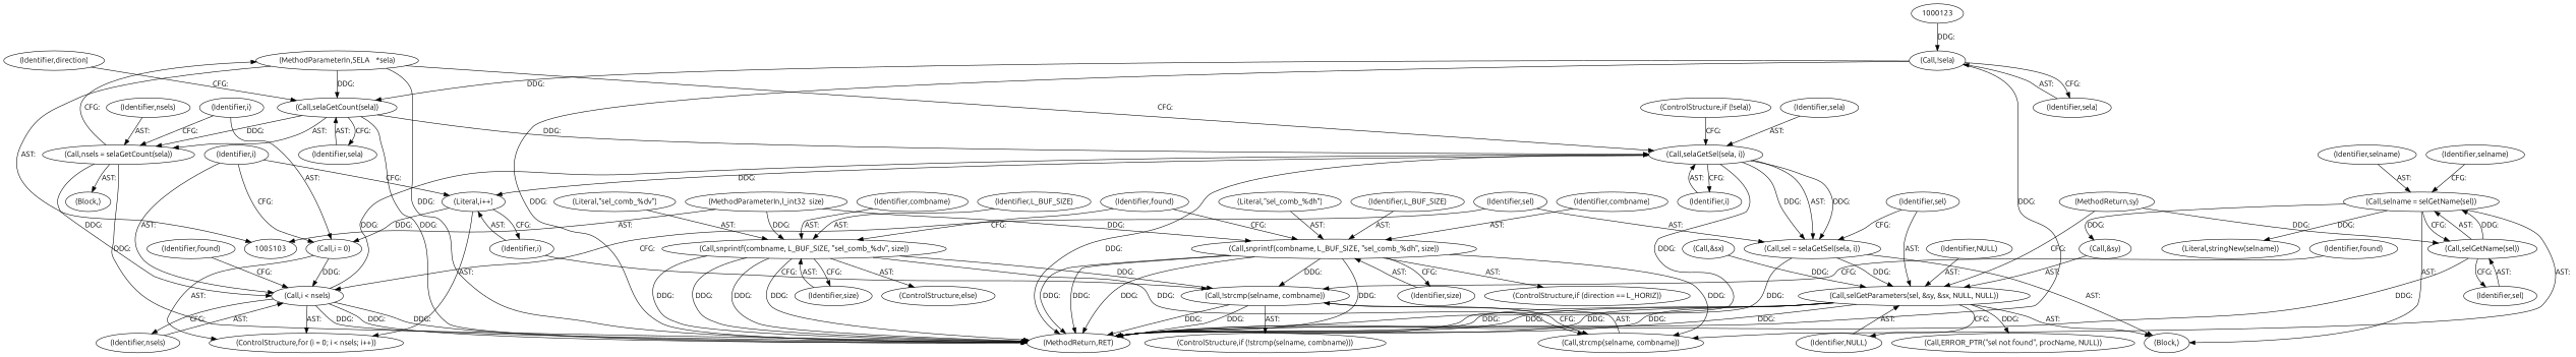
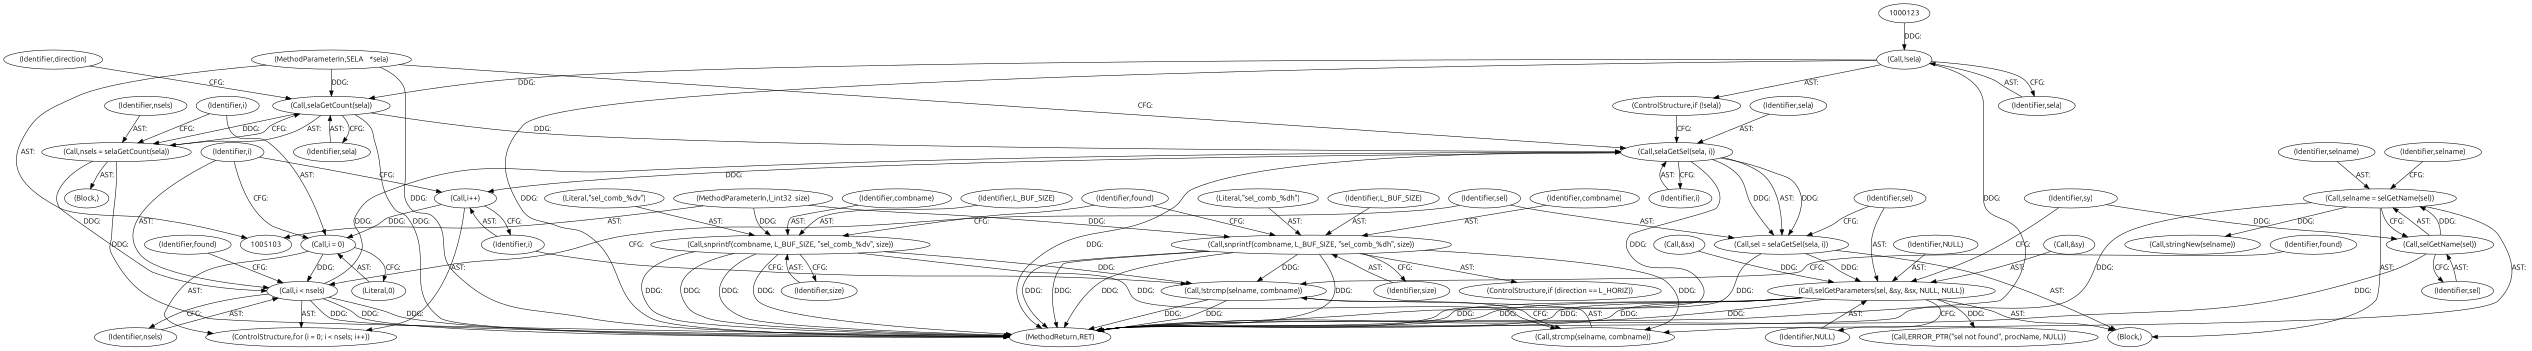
  digraph {
    fontname=Ubuntu
    node [fontname=Ubuntu]
    edge [fontname=Ubuntu]
    n1 [label="(Call,!strcmp(selname, combname))"]
-   n2 [label="(ControlStructure,if (!strcmp(selname, combname)))"]
    n3 [label="(MethodReturn,RET)"]
    n4 [label="(Call,strcmp(selname, combname))"]
    n5 [label="(Call,selname = selGetName(sel))"]
    n6 [label="(Call,selGetName(sel))"]
-   n7 [label="(Literal,stringNew(selname))"]
+   n7 [label="(Call,stringNew(selname))"]
    n8 [label="(Block,)"]
    n9 [label="(Identifier,sel)"]
    n10 [label="(Call,selGetParameters(sel, &sy, &sx, NULL, NULL))"]
    n11 [label="(Identifier,NULL)"]
    n12 [label="(Call,ERROR_PTR(\"sel not found\", procName, NULL))"]
    n13 [label="(Call,sel = selaGetSel(sela, i))"]
    n14 [label="(Call,selaGetSel(sela, i))"]
-   n15 [label="(Literal,i++)"]
+   n15 [label="(Call,i++)"]
    n16 [label="(Identifier,i)"]
    n17 [label="(ControlStructure,for (i = 0; i < nsels; i++))"]
    n18 [label="(Call,i = 0)"]
    n19 [label="(Identifier,i)"]
    n20 [label="(Call,selaGetCount(sela))"]
    n21 [label="(Call,nsels = selaGetCount(sela))"]
    n22 [label="(Identifier,sela)"]
    n23 [label="(Call,i < nsels)"]
    n24 [label="(Block,)"]
    n25 [label="(Call,!sela)"]
    n26 [label="(ControlStructure,if (!sela))"]
    n27 [label="(Identifier,sela)"]
    n28 [label="(MethodParameterIn,SELA    *sela)"]
    n29 [label=1005103]
    n30 [label="(Identifier,nsels)"]
+   n31 [label="(Literal,0)"]
    n32 [label="(Call,snprintf(combname, L_BUF_SIZE, \"sel_comb_%dh\", size))"]
    n33 [label="(Identifier,size)"]
    n34 [label="(ControlStructure,if (direction == L_HORIZ))"]
    n35 [label="(MethodParameterIn,l_int32  size)"]
    n36 [label="(Call,snprintf(combname, L_BUF_SIZE, \"sel_comb_%dv\", size))"]
    n37 [label="(Identifier,size)"]
-   n38 [label="(ControlStructure,else)"]
    n39 [label="(Identifier,found)"]
    n40 [label="(Identifier,selname)"]
    n41 [label="(Identifier,combname)"]
    n42 [label="(Identifier,sela)"]
    n43 [label="(Identifier,nsels)"]
    n44 [label="(Identifier,selname)"]
    n45 [label="(Identifier,sel)"]
    n46 [label="(Identifier,direction)"]
    n47 [label="(Literal,\"sel_comb_%dh\")"]
    n48 [label="(Literal,\"sel_comb_%dv\")"]
    n49 [label="(Identifier,found)"]
    n50 [label="(Identifier,sel)"]
    n51 [label="(Identifier,L_BUF_SIZE)"]
    n52 [label="(Call,&sx)"]
    n53 [label="(Identifier,found)"]
    n54 [label="(Identifier,combname)"]
    n55 [label="(Identifier,L_BUF_SIZE)"]
    n56 [label="(Call,&sy)"]
-   n57 [label="(MethodReturn,sy)"]
+   n57 [label="(Identifier,sy)"]
    n58 [label="(Identifier,NULL)"]
    n59 [label="(Identifier,i)"]
    n60 [label="(Identifier,i)"]
    1000123
-   n1 -> n2 [label="AST: "]
    n1 -> n3 [label="DDG: "]
    n1 -> n3 [label="DDG: "]
    n1 -> n4 [label="CFG: "]
    n4 -> n1 [label="AST: "]
-   n5 -> n56 [label="DDG: "]
+   n5 -> n3 [label="DDG: "]
    n5 -> n4 [label="AST: "]
    n5 -> n6 [label="CFG: "]
    n5 -> n7 [label="DDG: "]
    n5 -> n8 [label="AST: "]
    n6 -> n3 [label="DDG: "]
    n6 -> n5 [label="AST: "]
    n6 -> n5 [label="DDG: "]
    n6 -> n9 [label="CFG: "]
    n9 -> n6 [label="AST: "]
    n10 -> n3 [label="DDG: "]
    n10 -> n3 [label="DDG: "]
    n10 -> n3 [label="DDG: "]
    n10 -> n3 [label="DDG: "]
    n10 -> n3 [label="DDG: "]
    n10 -> n8 [label="AST: "]
    n10 -> n11 [label="CFG: "]
    n10 -> n12 [label="DDG: "]
    n11 -> n10 [label="AST: "]
    n13 -> n3 [label="DDG: "]
    n13 -> n8 [label="AST: "]
    n13 -> n10 [label="DDG: "]
    n14 -> n3 [label="DDG: "]
    n14 -> n3 [label="DDG: "]
    n14 -> n13 [label="AST: "]
    n14 -> n13 [label="DDG: "]
    n14 -> n13 [label="DDG: "]
    n14 -> n15 [label="DDG: "]
    n14 -> n16 [label="CFG: "]
    n15 -> n17 [label="AST: "]
    n15 -> n18 [label="DDG: "]
    n15 -> n19 [label="CFG: "]
    n16 -> n14 [label="AST: "]
    n18 -> n17 [label="AST: "]
    n18 -> n23 [label="DDG: "]
+   n18 -> n31 [label="CFG: "]
    n19 -> n1 [label="CFG: "]
    n19 -> n15 [label="AST: "]
    n20 -> n3 [label="DDG: "]
    n20 -> n14 [label="DDG: "]
    n20 -> n21 [label="AST: "]
    n20 -> n21 [label="DDG: "]
    n20 -> n22 [label="CFG: "]
    n21 -> n3 [label="DDG: "]
-   n21 -> n28 [label="CFG: "]
+   n21 -> n20 [label="CFG: "]
    n21 -> n23 [label="DDG: "]
    n21 -> n24 [label="AST: "]
    n22 -> n20 [label="AST: "]
    n23 -> n3 [label="DDG: "]
    n23 -> n3 [label="DDG: "]
    n23 -> n3 [label="DDG: "]
    n23 -> n14 [label="DDG: "]
    n23 -> n17 [label="AST: "]
    n23 -> n30 [label="CFG: "]
    n25 -> n3 [label="DDG: "]
    n25 -> n3 [label="DDG: "]
    n25 -> n20 [label="DDG: "]
+   n25 -> n26 [label="AST: "]
    n25 -> n27 [label="CFG: "]
    n26 -> n14 [label="CFG: "]
    n27 -> n25 [label="AST: "]
    n28 -> n3 [label="DDG: "]
    n28 -> n14 [label="CFG: "]
    n28 -> n20 [label="DDG: "]
    n28 -> n29 [label="AST: "]
    n30 -> n23 [label="AST: "]
+   n31 -> n18 [label="AST: "]
    n32 -> n1 [label="DDG: "]
    n32 -> n3 [label="DDG: "]
    n32 -> n3 [label="DDG: "]
    n32 -> n3 [label="DDG: "]
    n32 -> n3 [label="DDG: "]
    n32 -> n4 [label="DDG: "]
    n32 -> n33 [label="CFG: "]
    n32 -> n34 [label="AST: "]
    n33 -> n32 [label="AST: "]
    n35 -> n29 [label="AST: "]
    n35 -> n32 [label="DDG: "]
    n35 -> n36 [label="DDG: "]
    n36 -> n1 [label="DDG: "]
    n36 -> n3 [label="DDG: "]
    n36 -> n3 [label="DDG: "]
    n36 -> n3 [label="DDG: "]
    n36 -> n3 [label="DDG: "]
    n36 -> n4 [label="DDG: "]
    n36 -> n37 [label="CFG: "]
-   n36 -> n38 [label="AST: "]
    n37 -> n36 [label="AST: "]
    n39 -> n1 [label="CFG: "]
    n40 -> n5 [label="CFG: "]
    n41 -> n32 [label="AST: "]
    n42 -> n14 [label="AST: "]
    n43 -> n21 [label="AST: "]
    n44 -> n5 [label="AST: "]
    n45 -> n13 [label="AST: "]
    n45 -> n23 [label="CFG: "]
    n46 -> n20 [label="CFG: "]
    n47 -> n32 [label="AST: "]
    n48 -> n36 [label="AST: "]
    n49 -> n23 [label="CFG: "]
    n50 -> n10 [label="AST: "]
    n50 -> n13 [label="CFG: "]
    n51 -> n32 [label="AST: "]
    n52 -> n10 [label="DDG: "]
    n53 -> n32 [label="CFG: "]
    n53 -> n36 [label="CFG: "]
    n54 -> n36 [label="AST: "]
    n55 -> n36 [label="AST: "]
    n56 -> n10 [label="AST: "]
    n57 -> n6 [label="DDG: "]
    n57 -> n10 [label="CFG: "]
    n58 -> n10 [label="AST: "]
    n59 -> n15 [label="CFG: "]
    n59 -> n18 [label="CFG: "]
    n59 -> n23 [label="AST: "]
    n60 -> n18 [label="AST: "]
    n60 -> n21 [label="CFG: "]
    1000123 -> n25 [label="DDG: "]
  }
